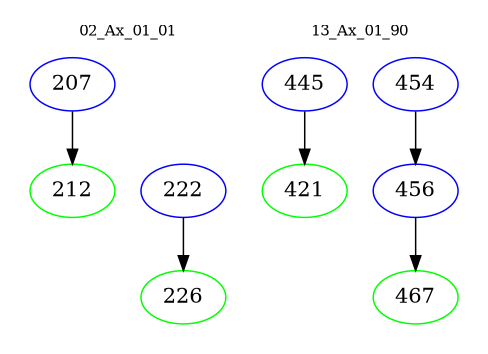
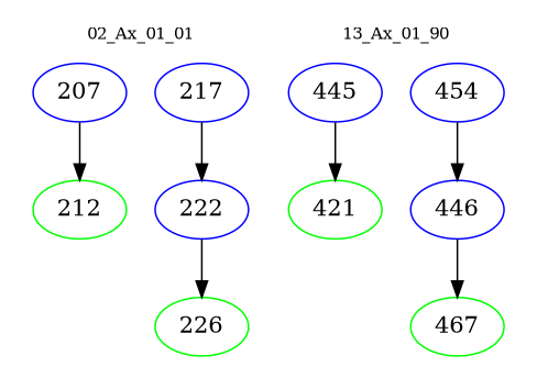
  digraph {
    node [color=blue]
    edge [color=black]
+   n1 [label=217]
    n2 [label=207]
    n3 [label=222]
    n4 [color=green label=212]
    n5 [color=green label=226]
    n6 [label=454]
    n7 [label=445]
-   n8 [label=456]
+   n8 [label=446]
    n9 [color=green label=421]
    n10 [color=green label=467]
    subgraph cluster_1 {
      color=white
      fontsize=10
      label="02_Ax_01_01"
+     n1
      n2
      n3
      n4
      n5
    }
    subgraph cluster_2 {
      color=white
      fontsize=10
      label="13_Ax_01_90"
      n6
      n7
      n8
      n9
      n10
    }
+   n1 -> n3
    n2 -> n4
    n3 -> n5
    n6 -> n8
    n7 -> n9
    n8 -> n10
  }
